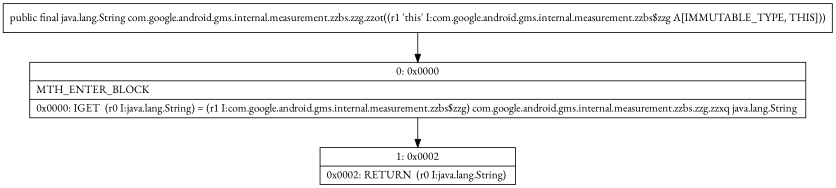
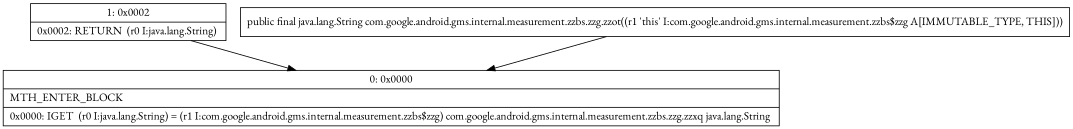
  digraph {
    fontname="EB Garamond"
    node [shape=record fontname="EB Garamond"]
    edge [fontname="EB Garamond"]
    n1 [label="{0\:\ 0x0000|MTH_ENTER_BLOCK\l|0x0000: IGET  (r0 I:java.lang.String) = (r1 I:com.google.android.gms.internal.measurement.zzbs$zzg) com.google.android.gms.internal.measurement.zzbs.zzg.zzxq java.lang.String \l}"]
    n2 [label="{1\:\ 0x0002|0x0002: RETURN  (r0 I:java.lang.String) \l}"]
    n3 [label="{public final java.lang.String com.google.android.gms.internal.measurement.zzbs.zzg.zzot((r1 'this' I:com.google.android.gms.internal.measurement.zzbs$zzg A[IMMUTABLE_TYPE, THIS])) }"]
-   n1 -> n2
+   n2 -> n1
    n3 -> n1
  }
